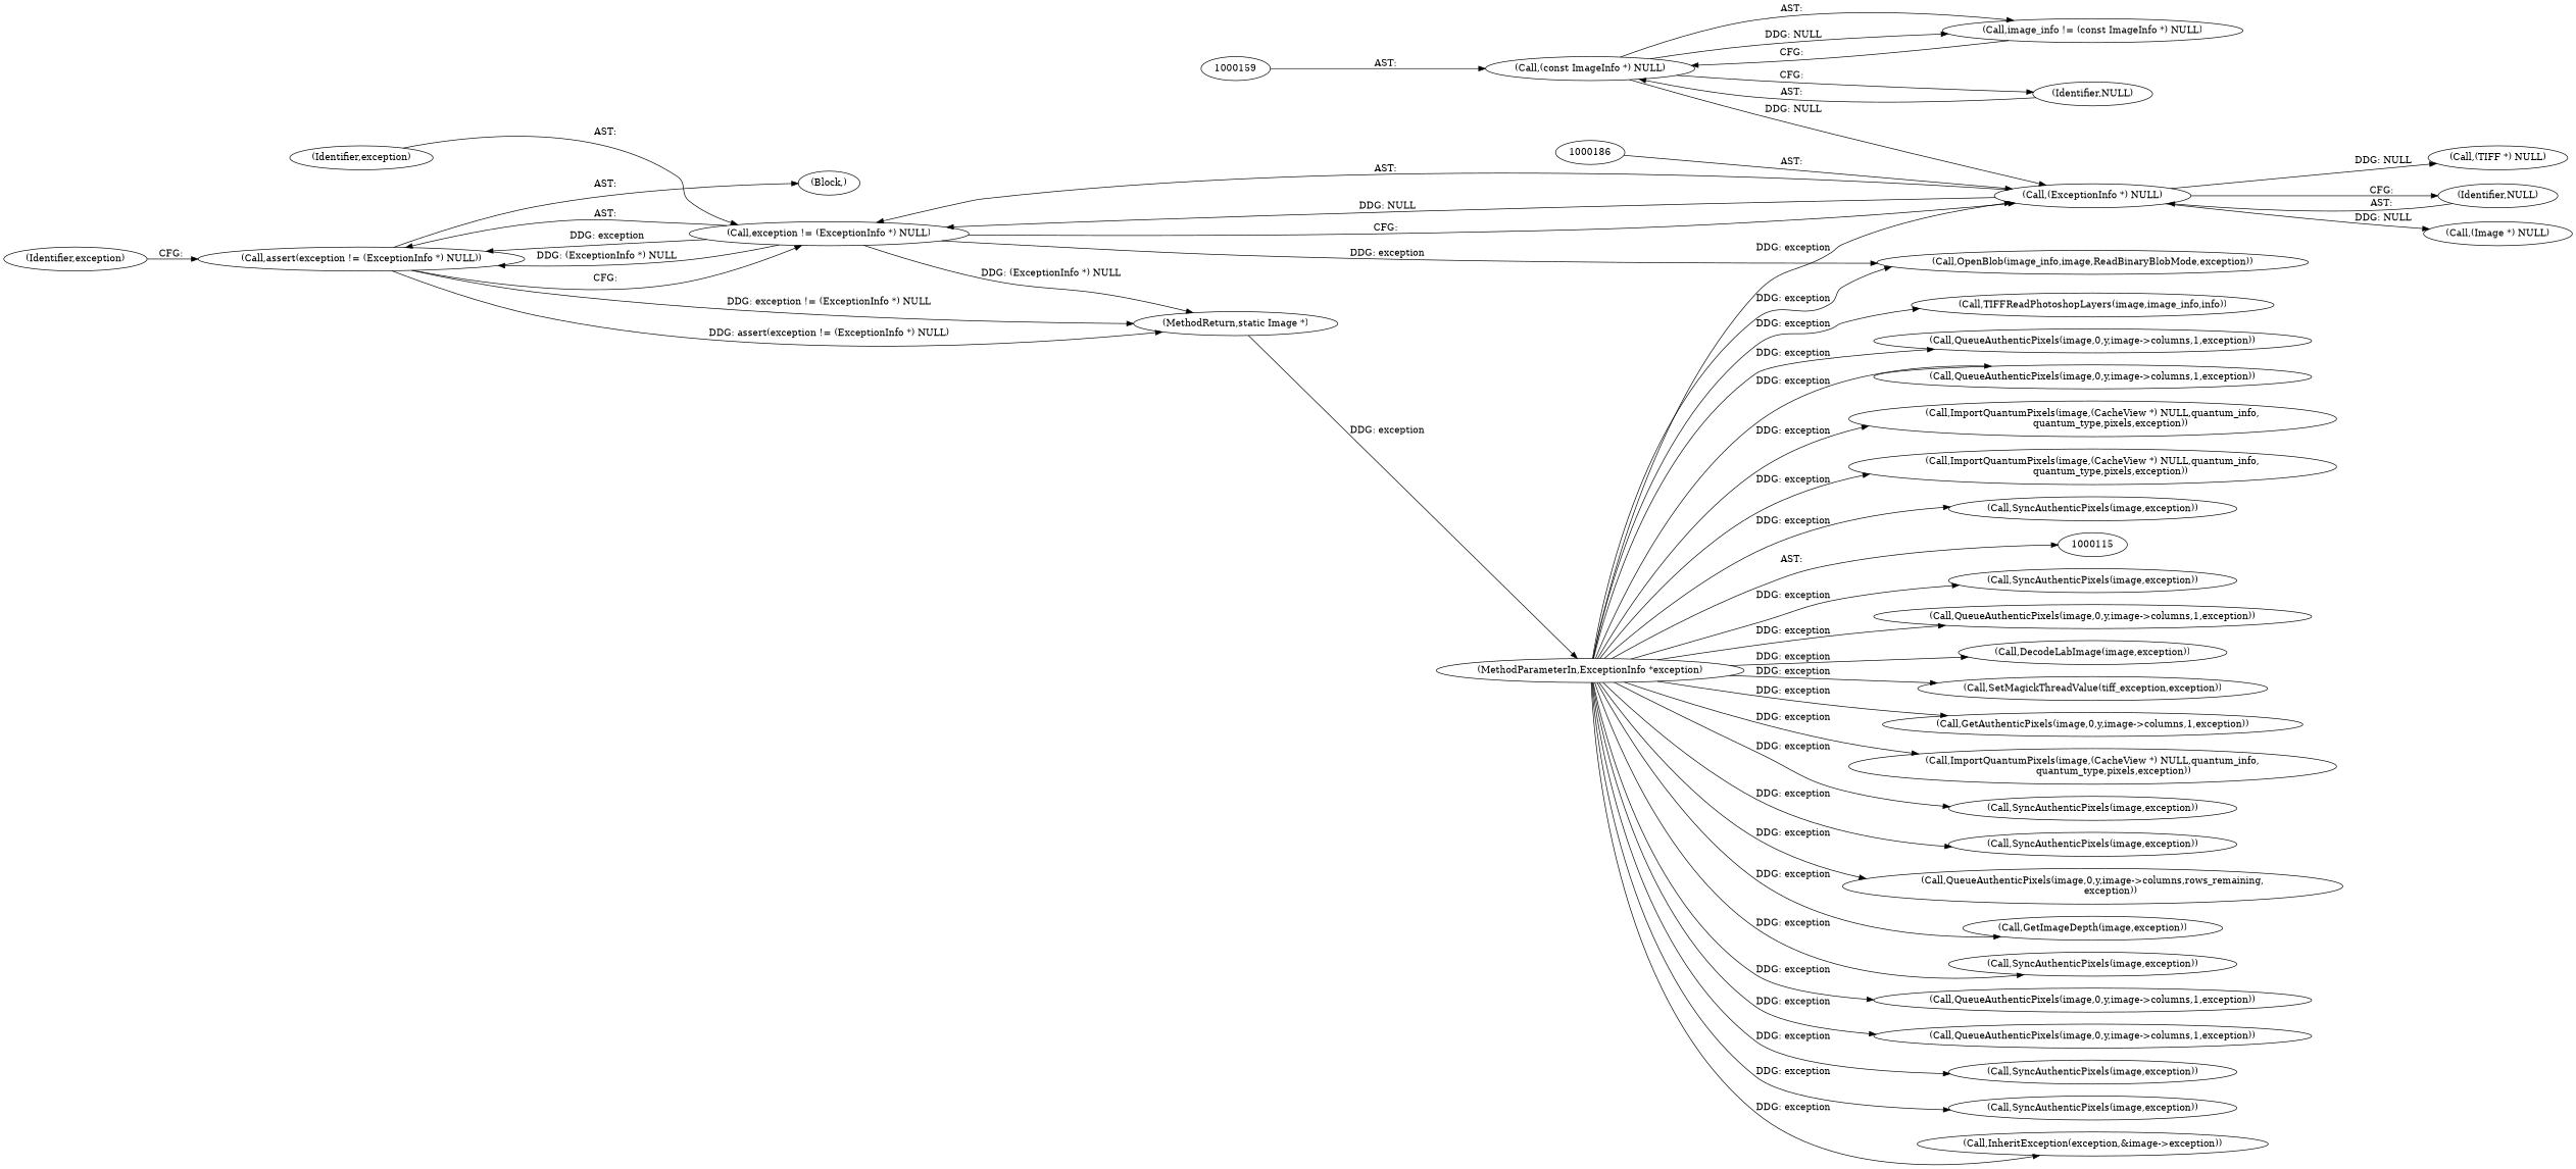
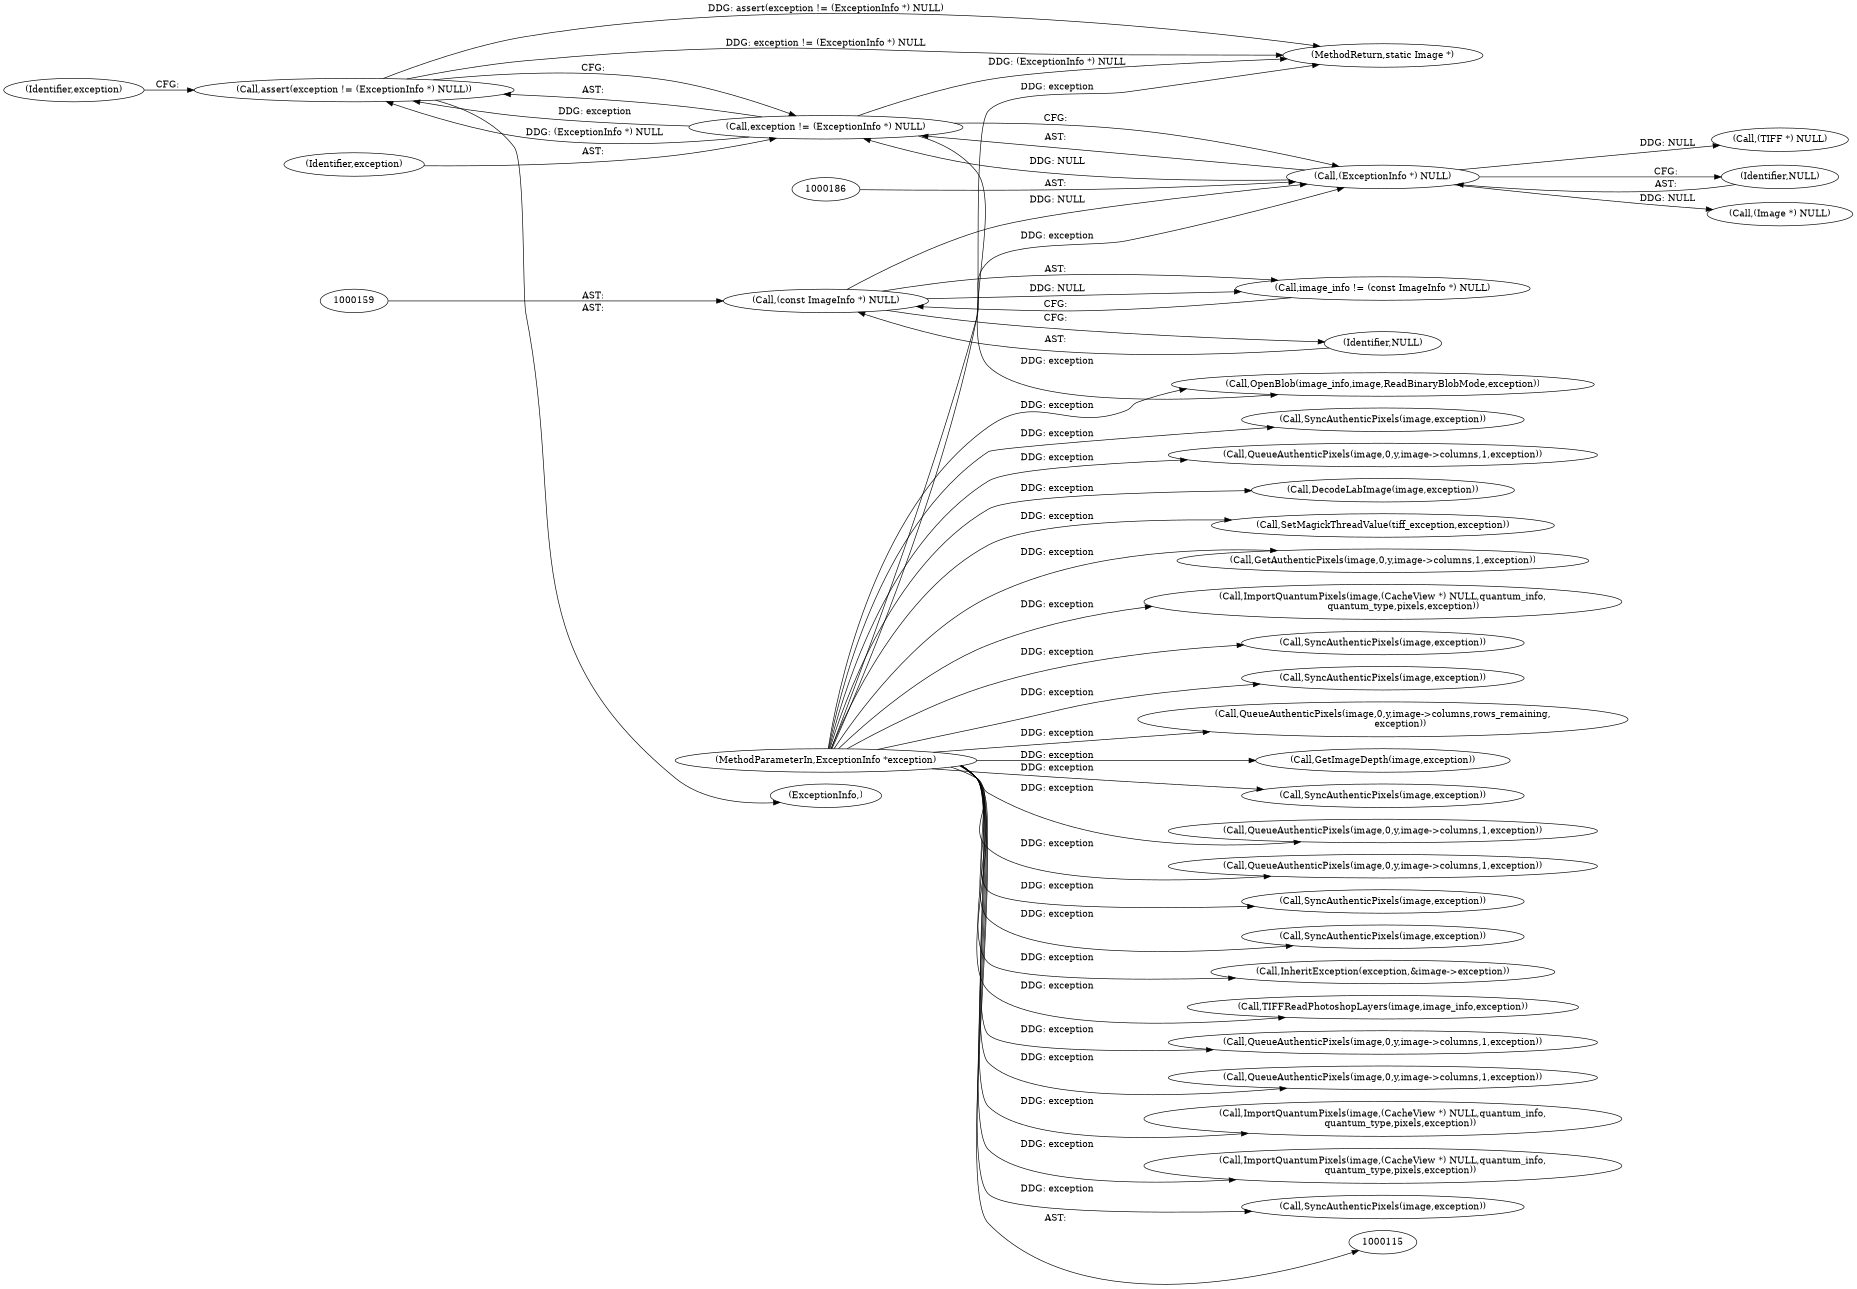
  digraph {
    rankdir=LR
    n1 [label="(Call,assert(exception != (ExceptionInfo *) NULL))"]
    n2 [label="(Call,exception != (ExceptionInfo *) NULL)"]
    n3 [label="(MethodReturn,static Image *)"]
-   n4 [label="(Block,)"]
+   n4 [label="(ExceptionInfo,)"]
    n5 [label="(Call,(ExceptionInfo *) NULL)"]
    n6 [label="(Call,OpenBlob(image_info,image,ReadBinaryBlobMode,exception))"]
    n7 [label="(Call,(TIFF *) NULL)"]
    n8 [label="(Identifier,NULL)"]
    n9 [label="(Call,(Image *) NULL)"]
    n10 [label="(MethodParameterIn,ExceptionInfo *exception)"]
    n11 [label="(Call,SyncAuthenticPixels(image,exception))"]
    n12 [label="(Call,QueueAuthenticPixels(image,0,y,image->columns,1,exception))"]
    n13 [label="(Call,DecodeLabImage(image,exception))"]
    n14 [label="(Call,SetMagickThreadValue(tiff_exception,exception))"]
    n15 [label="(Call,GetAuthenticPixels(image,0,y,image->columns,1,exception))"]
    n16 [label="(Call,ImportQuantumPixels(image,(CacheView *) NULL,quantum_info,\n              quantum_type,pixels,exception))"]
    n17 [label="(Call,SyncAuthenticPixels(image,exception))"]
    n18 [label="(Call,SyncAuthenticPixels(image,exception))"]
    n19 [label="(Call,QueueAuthenticPixels(image,0,y,image->columns,rows_remaining,\n            exception))"]
    n20 [label="(Call,GetImageDepth(image,exception))"]
    n21 [label="(Call,SyncAuthenticPixels(image,exception))"]
    n22 [label="(Call,QueueAuthenticPixels(image,0,y,image->columns,1,exception))"]
    n23 [label="(Call,QueueAuthenticPixels(image,0,y,image->columns,1,exception))"]
    n24 [label="(Call,SyncAuthenticPixels(image,exception))"]
    n25 [label="(Call,SyncAuthenticPixels(image,exception))"]
    n26 [label="(Call,InheritException(exception,&image->exception))"]
-   n27 [label="(Call,TIFFReadPhotoshopLayers(image,image_info,info))"]
+   n27 [label="(Call,TIFFReadPhotoshopLayers(image,image_info,exception))"]
    n28 [label="(Call,QueueAuthenticPixels(image,0,y,image->columns,1,exception))"]
    n29 [label="(Call,QueueAuthenticPixels(image,0,y,image->columns,1,exception))"]
    n30 [label="(Call,ImportQuantumPixels(image,(CacheView *) NULL,quantum_info,\n            quantum_type,pixels,exception))"]
    n31 [label="(Call,ImportQuantumPixels(image,(CacheView *) NULL,quantum_info,\n            quantum_type,pixels,exception))"]
    n32 [label="(Call,SyncAuthenticPixels(image,exception))"]
    1000115
    n34 [label="(Call,(const ImageInfo *) NULL)"]
    n35 [label="(Call,image_info != (const ImageInfo *) NULL)"]
    n36 [label="(Identifier,NULL)"]
    n37 [label="(Identifier,exception)"]
    n38 [label="(Identifier,exception)"]
    1000186
    1000159
    n1 -> n2 [label="CFG: "]
    n1 -> n3 [label="DDG: assert(exception != (ExceptionInfo *) NULL)"]
    n1 -> n3 [label="DDG: exception != (ExceptionInfo *) NULL"]
    n1 -> n4 [label="AST: "]
    n2 -> n1 [label="AST: "]
    n2 -> n1 [label="DDG: exception"]
    n2 -> n1 [label="DDG: (ExceptionInfo *) NULL"]
    n2 -> n3 [label="DDG: (ExceptionInfo *) NULL"]
    n2 -> n5 [label="CFG: "]
    n2 -> n6 [label="DDG: exception"]
    n5 -> n2 [label="AST: "]
    n5 -> n2 [label="DDG: NULL"]
    n5 -> n7 [label="DDG: NULL"]
    n5 -> n8 [label="CFG: "]
    n5 -> n9 [label="DDG: NULL"]
    n8 -> n5 [label="AST: "]
-   n3 -> n10 [label="DDG: exception"]
+   n10 -> n3 [label="DDG: exception"]
    n10 -> n5 [label="DDG: exception"]
    n10 -> n6 [label="DDG: exception"]
    n10 -> n11 [label="DDG: exception"]
    n10 -> n12 [label="DDG: exception"]
    n10 -> n13 [label="DDG: exception"]
    n10 -> n14 [label="DDG: exception"]
    n10 -> n15 [label="DDG: exception"]
    n10 -> n16 [label="DDG: exception"]
    n10 -> n17 [label="DDG: exception"]
    n10 -> n18 [label="DDG: exception"]
    n10 -> n19 [label="DDG: exception"]
    n10 -> n20 [label="DDG: exception"]
    n10 -> n21 [label="DDG: exception"]
    n10 -> n22 [label="DDG: exception"]
    n10 -> n23 [label="DDG: exception"]
    n10 -> n24 [label="DDG: exception"]
    n10 -> n25 [label="DDG: exception"]
    n10 -> n26 [label="DDG: exception"]
    n10 -> n27 [label="DDG: exception"]
    n10 -> n28 [label="DDG: exception"]
    n10 -> n29 [label="DDG: exception"]
    n10 -> n30 [label="DDG: exception"]
    n10 -> n31 [label="DDG: exception"]
    n10 -> n32 [label="DDG: exception"]
    n10 -> 1000115 [label="AST: "]
    n34 -> n5 [label="DDG: NULL"]
    n34 -> n35 [label="AST: "]
    n34 -> n35 [label="DDG: NULL"]
    n34 -> n36 [label="CFG: "]
    n35 -> n34 [label="CFG: "]
    n36 -> n34 [label="AST: "]
    n37 -> n2 [label="AST: "]
    n38 -> n1 [label="CFG: "]
    1000186 -> n5 [label="AST: "]
    1000159 -> n34 [label="AST: "]
  }
